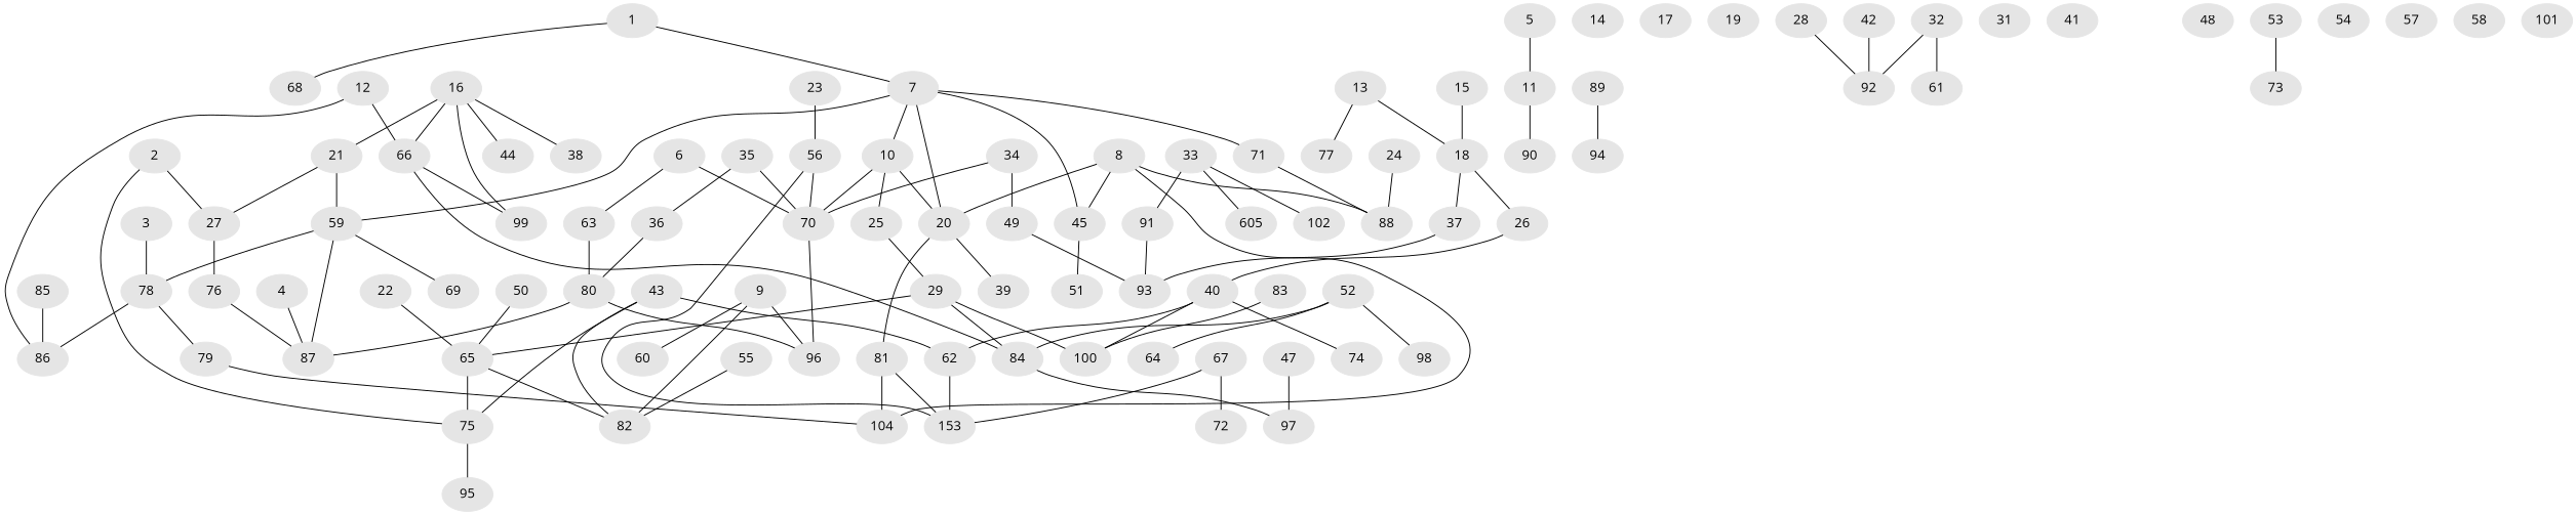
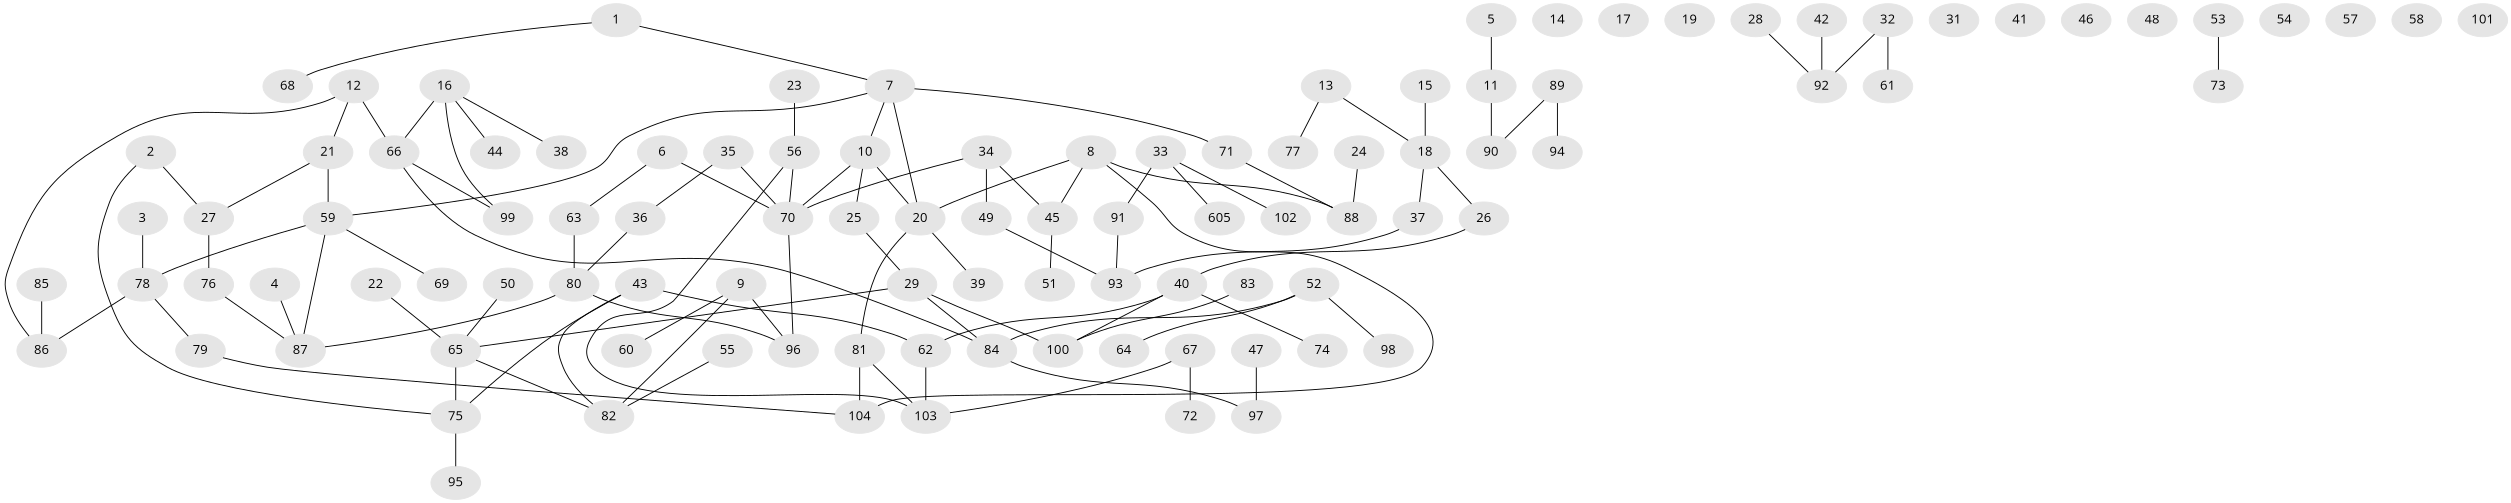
  graph {
    fontname="Open Sans"
    node [color=gray90 fontname="Open Sans" style=filled]
    edge [fontname="Open Sans"]
    1
    7
    68
    10
    20
    45
    59
    71
    2
    27
    75
    76
    95
    3
    78
    86
    79
    4
    87
    5
    11
    90
    33
    91
    102
    n26 [label=605]
    6
    63
    70
    80
    96
    25
    39
    81
    51
    69
    88
    8
    104
    9
    60
    82
    29
    66
    99
    84
    12
    13
    18
    77
    26
    37
    14
    15
    50
    65
    16
    21
    38
    44
    17
    40
    93
    19
-   103 [label=153]
+   103
    22
    23
    56
    24
    100
    62
    74
    28
    92
    97
    31
    32
    61
    42
    34
    49
    35
    36
    41
    43
+   46
    47
    48
    52
    64
    98
    53
    73
    54
    55
    57
    58
    67
    72
    83
    85
    89
    94
    101
    1 -- 7
    1 -- 68
    7 -- 10
    7 -- 20
-   7 -- 45
+   34 -- 45
    7 -- 59
    7 -- 71
    10 -- 20
    10 -- 70
    10 -- 25
    20 -- 39
    20 -- 81
    45 -- 51
    59 -- 78
    59 -- 87
    59 -- 69
    71 -- 88
    2 -- 27
    2 -- 75
    27 -- 76
    75 -- 95
    76 -- 87
    3 -- 78
    78 -- 86
    78 -- 79
    79 -- 104
    4 -- 87
    5 -- 11
    11 -- 90
    33 -- 91
    33 -- 102
    33 -- n26
    91 -- 93
    6 -- 63
    6 -- 70
    63 -- 80
    70 -- 96
    80 -- 87
    80 -- 96
    25 -- 29
    81 -- 104
    81 -- 103
    8 -- 20
    8 -- 45
    8 -- 88
    8 -- 104
    9 -- 96
    9 -- 60
    9 -- 82
    29 -- 84
    29 -- 65
    29 -- 100
    66 -- 99
    66 -- 84
    84 -- 97
    12 -- 86
    12 -- 66
    13 -- 18
    13 -- 77
    18 -- 26
    18 -- 37
    26 -- 40
    37 -- 93
    15 -- 18
    50 -- 65
    65 -- 75
    65 -- 82
    16 -- 66
    16 -- 99
-   16 -- 21
+   12 -- 21
    16 -- 38
    16 -- 44
    21 -- 59
    21 -- 27
    40 -- 100
    40 -- 62
    40 -- 74
    22 -- 65
    23 -- 56
    56 -- 70
    56 -- 103
    24 -- 88
    62 -- 103
    28 -- 92
    32 -- 92
    32 -- 61
    42 -- 92
    34 -- 70
    34 -- 49
    49 -- 93
    35 -- 70
    35 -- 36
    36 -- 80
    43 -- 75
    43 -- 82
    43 -- 62
    47 -- 97
    52 -- 84
    52 -- 64
    52 -- 98
    53 -- 73
    55 -- 82
    67 -- 103
    67 -- 72
    83 -- 100
    85 -- 86
+   89 -- 90
    89 -- 94
  }
